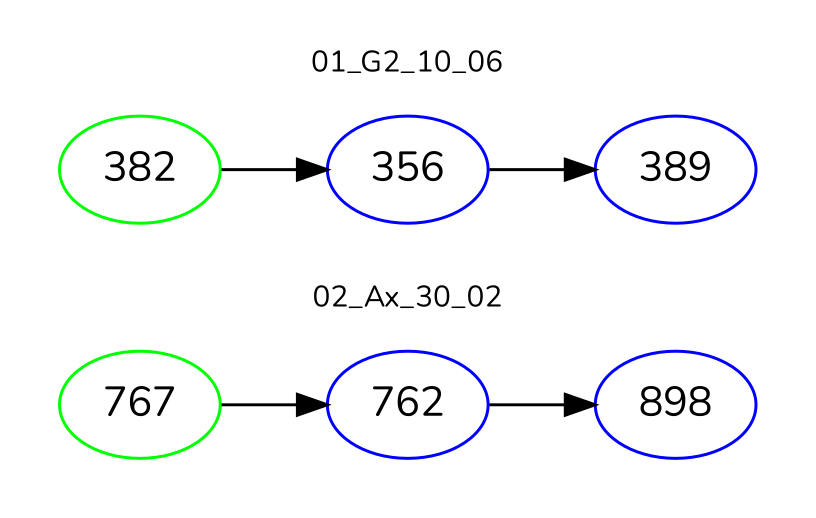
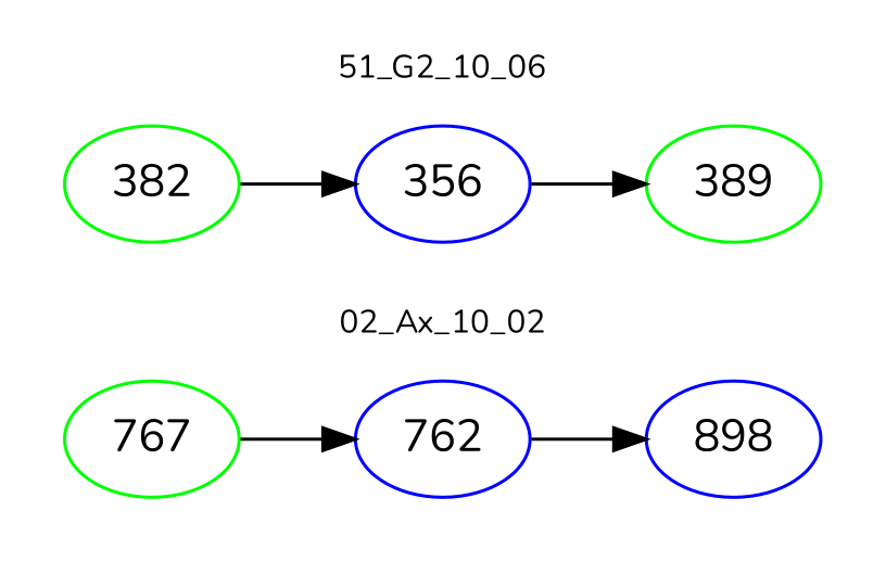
  digraph {
    fontname=Nunito
    rankdir=LR
    node [color=blue fontname=Nunito]
    edge [color=black fontname=Nunito]
    n1 [color=green label=767]
    n2 [label=762]
    n3 [label=898]
    n4 [color=green label=382]
    n5 [label=356]
-   n6 [label=389]
+   n6 [color=green label=389]
    subgraph cluster_1 {
      color=white
      fontsize=10
-     label="02_Ax_30_02"
+     label="02_Ax_10_02"
      n1
      n2
      n3
    }
    subgraph cluster_2 {
      color=white
      fontsize=10
-     label="01_G2_10_06"
+     label="51_G2_10_06"
      n4
      n5
      n6
    }
    n1 -> n2
    n2 -> n3
    n4 -> n5
    n5 -> n6
  }
